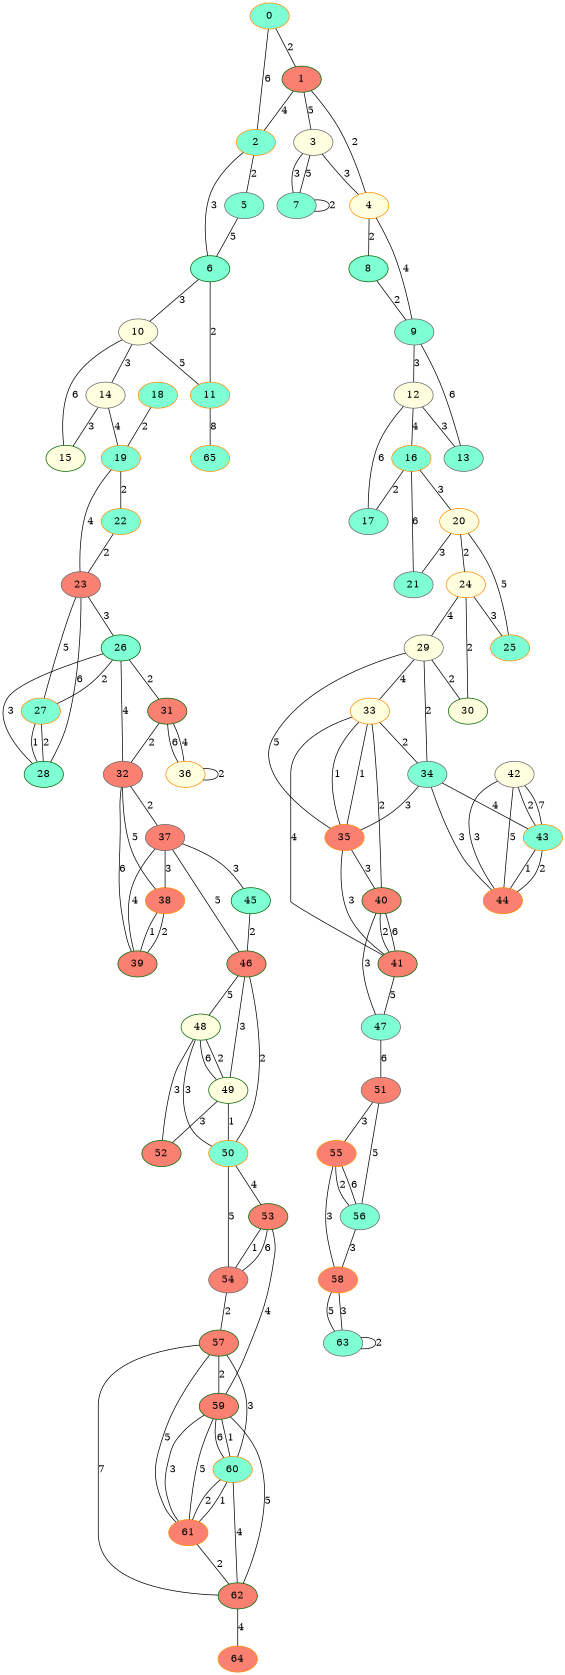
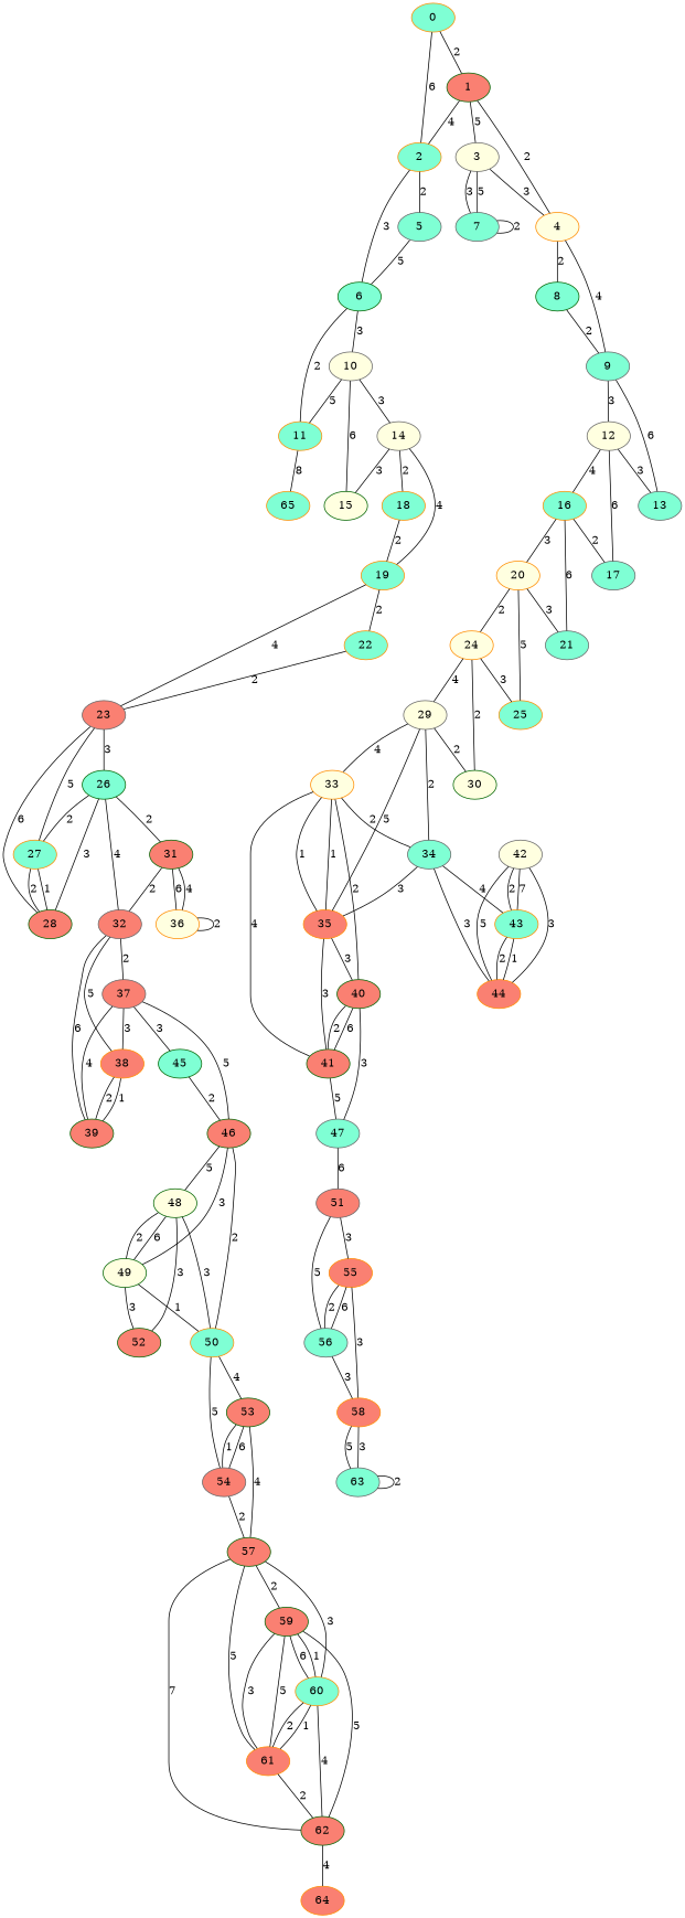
  graph {
    node [color=darkorange fillcolor=aquamarine style=filled weight=1]
    1 [color=darkgreen fillcolor=salmon]
    0
    2
    3 [color=gray40 fillcolor=lightyellow]
    4 [fillcolor=lightyellow]
    5 [color=gray40]
    6 [color=darkgreen]
    7 [color=gray40 weight=2]
    8 [color=darkgreen]
    9 [color=gray40]
    10 [color=gray40 fillcolor=lightyellow]
    11
    12 [color=gray40 fillcolor=lightyellow]
    13 [color=gray40]
    14 [color=gray40 fillcolor=lightyellow]
    15 [color=darkgreen fillcolor=lightyellow]
    65 [weight=4]
    16
    17 [color=gray40]
    18
    19
    20 [fillcolor=lightyellow]
    21 [color=gray40]
    22
    23 [color=gray40 fillcolor=salmon]
    24 [fillcolor=lightyellow]
    25
    26 [color=darkgreen]
    27
-   28 [color=darkgreen]
+   28 [color=darkgreen fillcolor=salmon]
    29 [color=gray40 fillcolor=lightyellow]
    30 [color=darkgreen fillcolor=lightyellow]
    31 [color=darkgreen fillcolor=salmon]
    32 [color=gray40 fillcolor=salmon]
    33 [fillcolor=lightyellow]
    34 [color=gray40]
    35 [fillcolor=salmon]
    36 [fillcolor=lightyellow weight=2]
    37 [color=gray40 fillcolor=salmon]
    38 [fillcolor=salmon]
    39 [color=darkgreen fillcolor=salmon]
    40 [color=darkgreen fillcolor=salmon]
    41 [color=darkgreen fillcolor=salmon]
    43
    44 [fillcolor=salmon]
    45 [color=darkgreen]
    46 [color=darkgreen fillcolor=salmon]
    47 [color=gray40]
    42 [color=gray40 fillcolor=lightyellow]
    48 [color=darkgreen fillcolor=lightyellow]
    49 [color=darkgreen fillcolor=lightyellow]
    50
    51 [color=gray40 fillcolor=salmon]
    52 [color=darkgreen fillcolor=salmon]
    53 [color=darkgreen fillcolor=salmon]
    54 [color=gray40 fillcolor=salmon]
    55 [fillcolor=salmon]
    56 [color=gray40]
    57 [color=darkgreen fillcolor=salmon]
    58 [fillcolor=salmon]
    59 [color=darkgreen fillcolor=salmon]
    60
    61 [fillcolor=salmon]
    62 [color=darkgreen fillcolor=salmon]
    63 [color=gray40 weight=2]
    64 [fillcolor=salmon]
    1 -- 2 [label=4]
    1 -- 3 [label=5]
    1 -- 4 [label=2]
    0 -- 1 [label=2]
    0 -- 2 [label=6]
    2 -- 5 [label=2]
    2 -- 6 [label=3]
    3 -- 4 [label=3]
    3 -- 7 [label=5]
    3 -- 7 [label=3]
    4 -- 8 [label=2]
    4 -- 9 [label=4]
    5 -- 6 [label=5]
    6 -- 10 [label=3]
    6 -- 11 [label=2]
    7 -- 7 [label=2]
    8 -- 9 [label=2]
    9 -- 12 [label=3]
    9 -- 13 [label=6]
    10 -- 11 [label=5]
    10 -- 14 [label=3]
    10 -- 15 [label=6]
    11 -- 65 [label=8]
    12 -- 13 [label=3]
    12 -- 16 [label=4]
    12 -- 17 [label=6]
    14 -- 15 [label=3]
+   14 -- 18 [label=2]
    14 -- 19 [label=4]
    16 -- 17 [label=2]
    16 -- 20 [label=3]
    16 -- 21 [label=6]
    18 -- 19 [label=2]
    19 -- 22 [label=2]
    19 -- 23 [label=4]
    20 -- 21 [label=3]
    20 -- 24 [label=2]
    20 -- 25 [label=5]
    22 -- 23 [label=2]
    23 -- 26 [label=3]
    23 -- 27 [label=5]
    23 -- 28 [label=6]
    24 -- 25 [label=3]
    24 -- 29 [label=4]
    24 -- 30 [label=2]
    26 -- 27 [label=2]
    26 -- 28 [label=3]
    26 -- 31 [label=2]
    26 -- 32 [label=4]
    27 -- 28 [label=2]
    27 -- 28 [label=1]
    29 -- 30 [label=2]
    29 -- 33 [label=4]
    29 -- 34 [label=2]
    29 -- 35 [label=5]
    31 -- 32 [label=2]
    31 -- 36 [label=6]
    31 -- 36 [label=4]
    32 -- 37 [label=2]
    32 -- 38 [label=5]
    32 -- 39 [label=6]
    33 -- 34 [label=2]
    33 -- 35 [label=1]
    33 -- 35 [label=1]
    33 -- 40 [label=2]
    33 -- 41 [label=4]
    34 -- 35 [label=3]
    34 -- 43 [label=4]
    34 -- 44 [label=3]
    35 -- 40 [label=3]
    35 -- 41 [label=3]
    36 -- 36 [label=2]
    37 -- 38 [label=3]
    37 -- 39 [label=4]
    37 -- 45 [label=3]
    37 -- 46 [label=5]
    38 -- 39 [label=2]
    38 -- 39 [label=1]
    40 -- 41 [label=2]
    40 -- 41 [label=6]
    40 -- 47 [label=3]
    41 -- 47 [label=5]
    43 -- 44 [label=1]
    43 -- 44 [label=2]
    45 -- 46 [label=2]
    46 -- 48 [label=5]
    46 -- 49 [label=3]
    46 -- 50 [label=2]
    47 -- 51 [label=6]
    42 -- 43 [label=2]
    42 -- 43 [label=7]
    42 -- 44 [label=3]
    42 -- 44 [label=5]
    48 -- 49 [label=6]
    48 -- 49 [label=2]
    48 -- 50 [label=3]
    48 -- 52 [label=3]
    49 -- 50 [label=1]
    49 -- 52 [label=3]
    50 -- 53 [label=4]
    50 -- 54 [label=5]
    51 -- 55 [label=3]
    51 -- 56 [label=5]
    53 -- 54 [label=6]
    53 -- 54 [label=1]
-   53 -- 59 [label=4]
+   53 -- 57 [label=4]
    54 -- 57 [label=2]
    55 -- 56 [label=6]
    55 -- 56 [label=2]
    55 -- 58 [label=3]
    56 -- 58 [label=3]
    57 -- 59 [label=2]
    57 -- 60 [label=3]
    57 -- 61 [label=5]
    57 -- 62 [label=7]
    58 -- 63 [label=5]
    58 -- 63 [label=3]
    59 -- 60 [label=1]
    59 -- 60 [label=6]
    59 -- 61 [label=3]
    59 -- 61 [label=5]
    59 -- 62 [label=5]
    60 -- 61 [label=2]
    60 -- 61 [label=1]
    60 -- 62 [label=4]
    61 -- 62 [label=2]
    62 -- 64 [label=4]
    63 -- 63 [label=2]
  }
